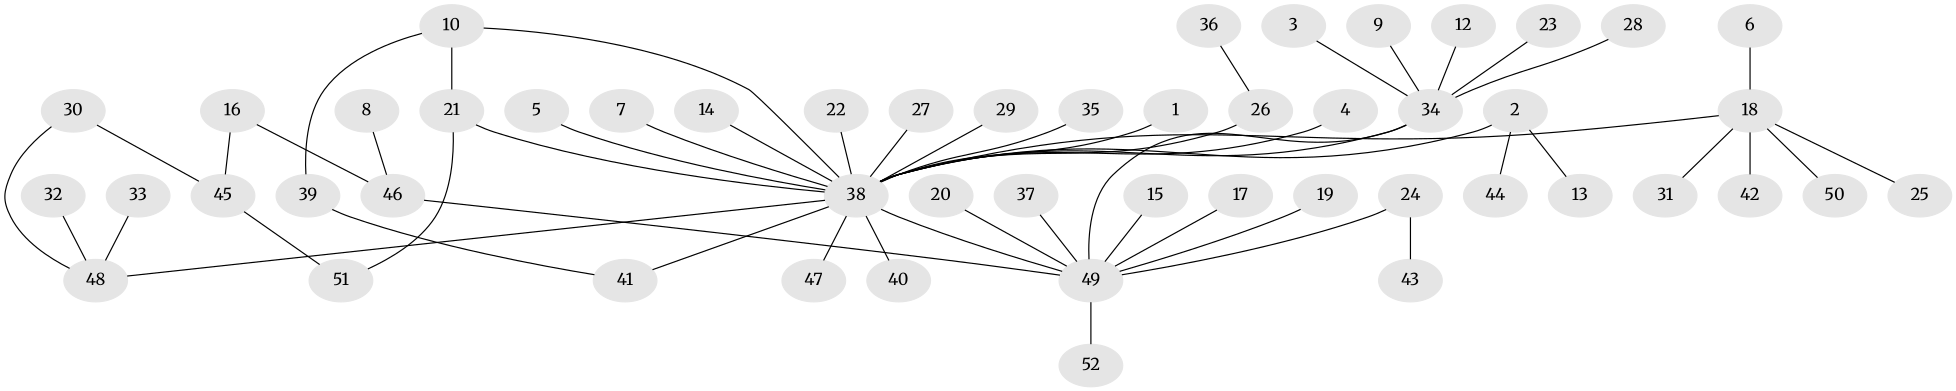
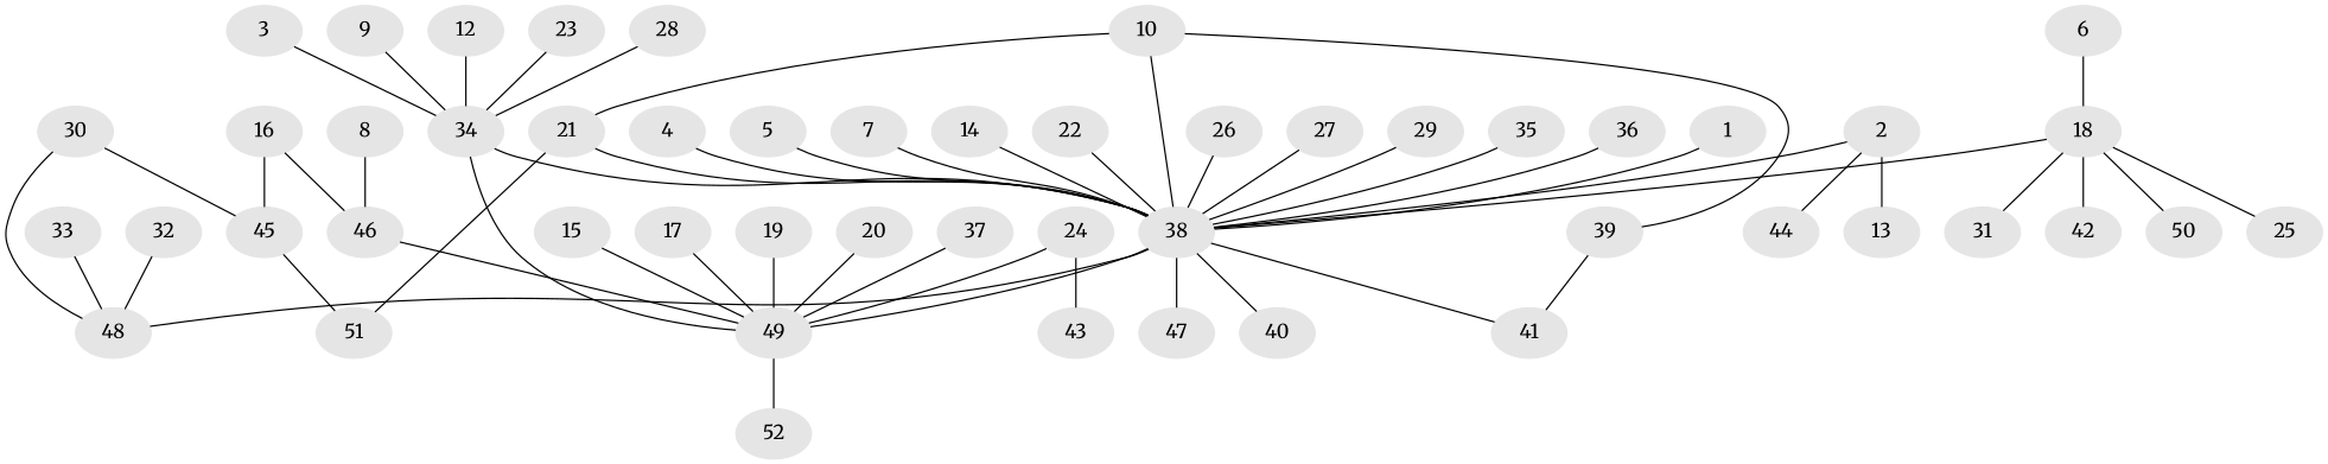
  graph {
    fontname=Merriweather
    node [color=gray90 fontname=Merriweather style=filled]
    edge [fontname=Merriweather weight=1.0]
    1
    38
    49
    48
    40
    41
    47
    2
    13
    44
    3
    34
    4
    5
    6
    18
    25
    31
    42
    50
    7
    8
    46
    9
    10
    21
    39
    51
    33
    12
    14
    15
    52
    16
    45
    17
    19
    20
    22
    23
    24
    43
    26
    27
    28
    29
    30
    32
    35
    36
    37
    1 -- 38
    38 -- 49
    38 -- 48
    38 -- 40
    38 -- 41
    38 -- 47
    49 -- 52
    2 -- 38
    2 -- 13
    2 -- 44
    3 -- 34
    34 -- 38
    34 -- 49
    4 -- 38
    5 -- 38
    6 -- 18
    18 -- 38
    18 -- 25
    18 -- 31
    18 -- 42
    18 -- 50
    7 -- 38
    8 -- 46
    46 -- 49
    9 -- 34
    10 -- 38
    10 -- 21
    10 -- 39
    21 -- 38
    21 -- 51
    39 -- 41
    33 -- 48
    12 -- 34
    14 -- 38
    15 -- 49
    16 -- 46
    16 -- 45
    45 -- 51
    17 -- 49
    19 -- 49
    20 -- 49
    22 -- 38
    23 -- 34
    24 -- 49
    24 -- 43
    26 -- 38
    27 -- 38
    28 -- 34
    29 -- 38
    30 -- 48
    30 -- 45
    32 -- 48
    35 -- 38
-   36 -- 26
+   36 -- 38
    37 -- 49
  }
